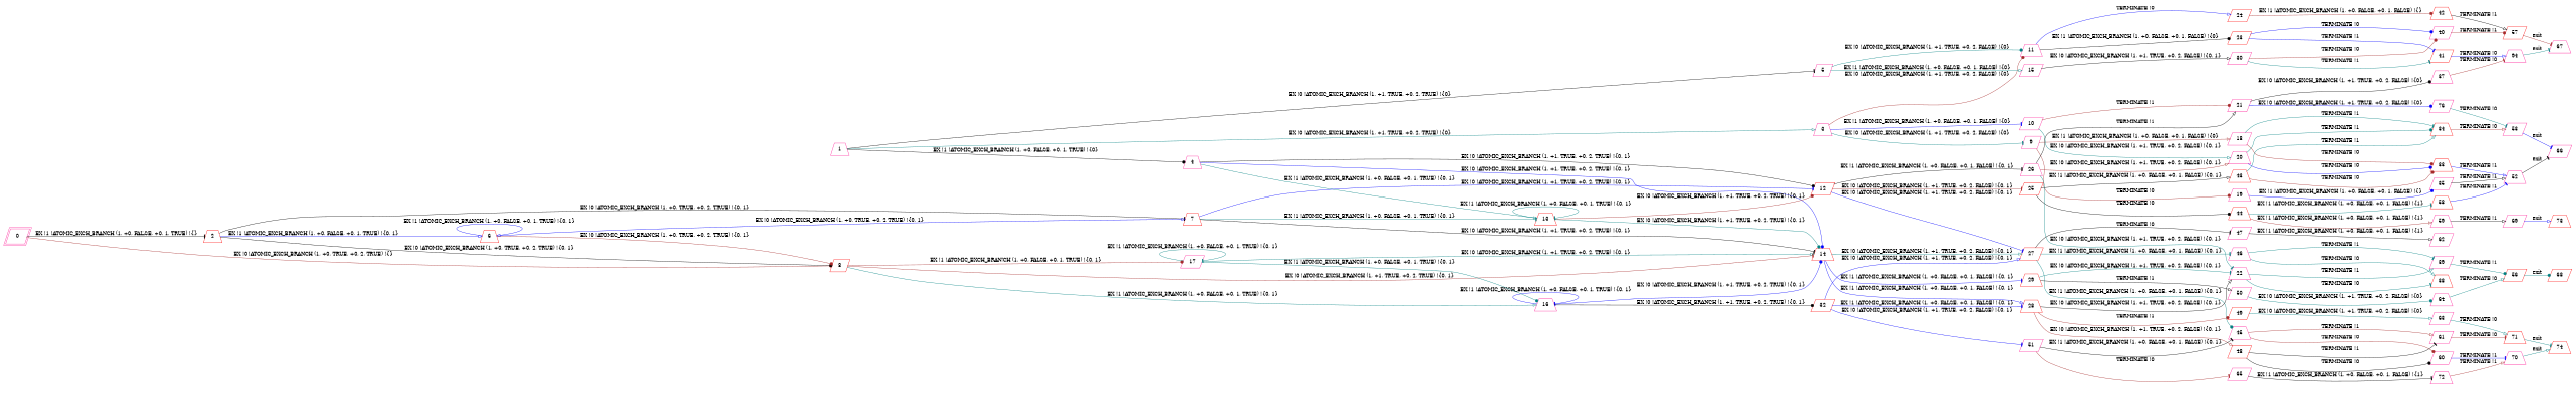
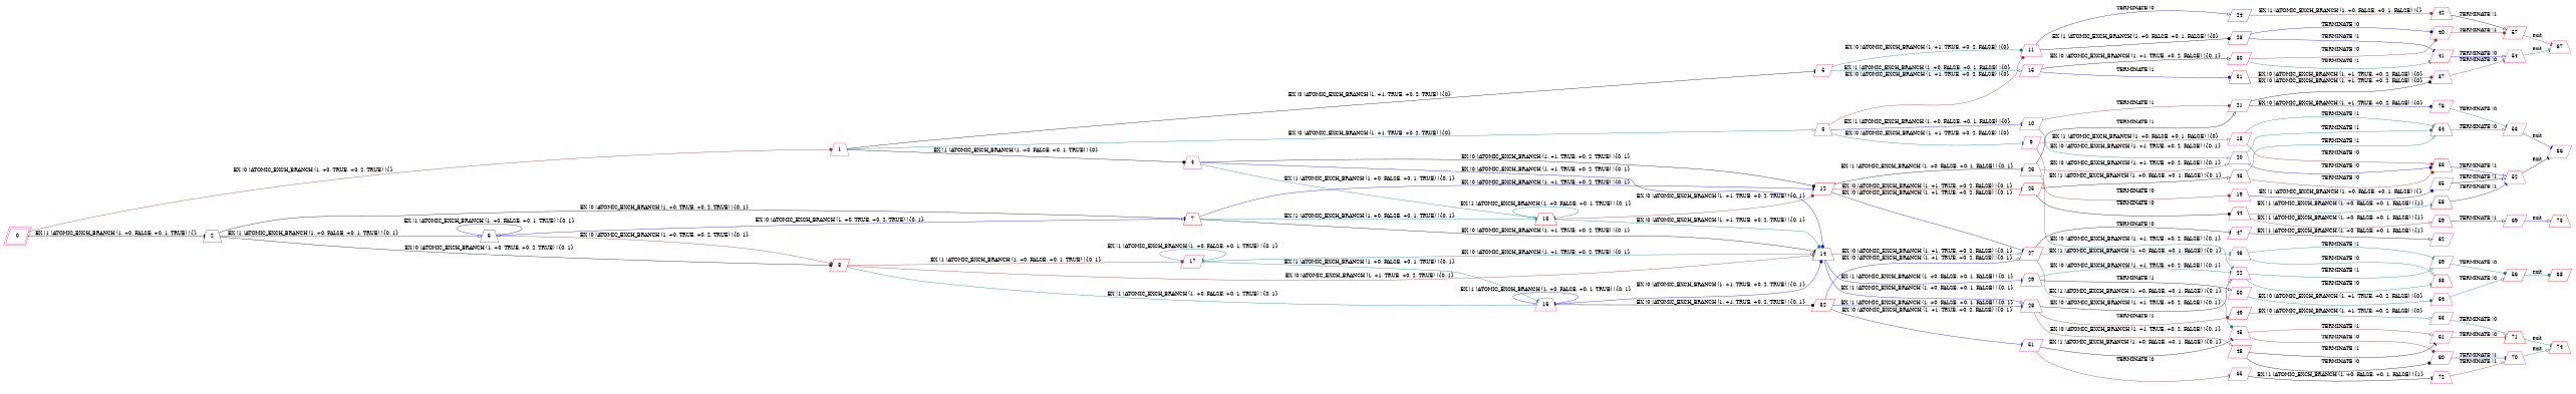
  digraph {
    rankdir=LR
    node [color=deeppink shape=parallelogram]
    edge [arrowhead=tee color=teal]
    0 [peripheries=2]
    1 [shape=trapezium]
    2 [color=red shape=trapezium]
    3 [shape=trapezium]
    4 [shape=trapezium]
    5
    6 [color=red shape=trapezium]
    7 [color=red shape=trapezium]
    8 [color=red]
    9
    10
    11 [shape=trapezium]
    12 [color=red]
    13 [color=red shape=trapezium]
    14 [color=red shape=trapezium]
    15
    16 [shape=trapezium]
    17
    18
    19 [shape=trapezium]
    20 [shape=trapezium]
    21
    23 [color=red]
    24 [color=red]
    25 [color=red]
    26 [shape=trapezium]
    27 [color=red]
    28 [color=red shape=trapezium]
    29 [color=red shape=trapezium]
    30
+   31 [color=red shape=trapezium]
    32 [color=red]
    33 [color=red shape=trapezium]
    34 [color=red shape=trapezium]
    35
    n36 [label=76]
    37 [shape=trapezium]
    38 [color=red shape=trapezium]
    22 [shape=trapezium]
    39
    40
    41 [color=red]
    42 [color=red shape=trapezium]
    43 [color=red shape=trapezium]
    44 [color=red shape=trapezium]
    45 [shape=trapezium]
    46 [shape=trapezium]
    47
    48 [color=red]
    49 [color=red]
    50
    51
    52 [shape=trapezium]
    53
-   54 [shape=trapezium label=94]
+   54 [shape=trapezium]
    56 [color=red]
    57 [color=red]
    58 [color=red shape=trapezium]
    59 [shape=trapezium]
    60
    61
    62
    63
    64 [shape=trapezium]
    65
    66
    67 [shape=trapezium]
    68 [color=red]
    69
    70 [shape=trapezium]
    71 [color=red shape=trapezium]
    72 [shape=trapezium]
    73 [color=red shape=trapezium]
    74 [color=red shape=trapezium]
-   0 -> 8 [arrowhead=dot color=brown label="EX !0 !ATOMIC_EXCH_BRANCH (1, +0, TRUE, +0, 2, TRUE) !{}"]
+   0 -> 1 [arrowhead=dot color=brown label="EX !0 !ATOMIC_EXCH_BRANCH (1, +0, TRUE, +0, 2, TRUE) !{}"]
    0 -> 2 [color=black label="EX !1 !ATOMIC_EXCH_BRANCH (1, +0, FALSE, +0, 1, TRUE) !{}"]
    1 -> 3 [arrowhead=onormal label="EX !0 !ATOMIC_EXCH_BRANCH (1, +1, TRUE, +0, 2, TRUE) !{0}"]
    1 -> 4 [arrowhead=dot color=black label="EX !1 !ATOMIC_EXCH_BRANCH (1, +0, FALSE, +0, 1, TRUE) !{0}"]
    1 -> 5 [color=black label="EX !0 !ATOMIC_EXCH_BRANCH (1, +1, TRUE, +0, 2, TRUE) !{0}"]
    2 -> 6 [arrowhead=onormal color=blue label="EX !1 !ATOMIC_EXCH_BRANCH (1, +0, FALSE, +0, 1, TRUE) !{0, 1}"]
    2 -> 7 [color=black label="EX !0 !ATOMIC_EXCH_BRANCH (1, +0, TRUE, +0, 2, TRUE) !{0, 1}"]
    2 -> 8 [arrowhead=dot color=black label="EX !0 !ATOMIC_EXCH_BRANCH (1, +0, TRUE, +0, 2, TRUE) !{0, 1}"]
    3 -> 9 [label="EX !0 !ATOMIC_EXCH_BRANCH (1, +1, TRUE, +0, 2, FALSE) !{0}"]
    3 -> 10 [color=blue label="EX !1 !ATOMIC_EXCH_BRANCH (1, +0, FALSE, +0, 1, FALSE) !{0}"]
    3 -> 11 [arrowhead=dot color=brown label="EX !0 !ATOMIC_EXCH_BRANCH (1, +1, TRUE, +0, 2, FALSE) !{0}"]
    4 -> 12 [arrowhead=dot color=black label="EX !0 !ATOMIC_EXCH_BRANCH (1, +1, TRUE, +0, 2, TRUE) !{0, 1}"]
    4 -> 13 [arrowhead=onormal label="EX !1 !ATOMIC_EXCH_BRANCH (1, +0, FALSE, +0, 1, TRUE) !{0, 1}"]
    4 -> 14 [arrowhead=dot color=blue label="EX !0 !ATOMIC_EXCH_BRANCH (1, +1, TRUE, +0, 2, TRUE) !{0, 1}"]
    5 -> 11 [arrowhead=dot label="EX !0 !ATOMIC_EXCH_BRANCH (1, +1, TRUE, +0, 2, FALSE) !{0}"]
    5 -> 15 [arrowhead=onormal label="EX !1 !ATOMIC_EXCH_BRANCH (1, +0, FALSE, +0, 1, FALSE) !{0}"]
    6 -> 6 [arrowhead=onormal color=blue label="EX !1 !ATOMIC_EXCH_BRANCH (1, +0, FALSE, +0, 1, TRUE) !{0, 1}"]
    6 -> 7 [arrowhead=onormal color=blue label="EX !0 !ATOMIC_EXCH_BRANCH (1, +0, TRUE, +0, 2, TRUE) !{0, 1}"]
    6 -> 8 [arrowhead=dot color=brown label="EX !0 !ATOMIC_EXCH_BRANCH (1, +0, TRUE, +0, 2, TRUE) !{0, 1}"]
    7 -> 12 [color=blue label="EX !0 !ATOMIC_EXCH_BRANCH (1, +1, TRUE, +0, 2, TRUE) !{0, 1}"]
    7 -> 13 [label="EX !1 !ATOMIC_EXCH_BRANCH (1, +0, FALSE, +0, 1, TRUE) !{0, 1}"]
    7 -> 14 [color=black label="EX !0 !ATOMIC_EXCH_BRANCH (1, +1, TRUE, +0, 2, TRUE) !{0, 1}"]
    8 -> 14 [color=brown label="EX !0 !ATOMIC_EXCH_BRANCH (1, +1, TRUE, +0, 2, TRUE) !{0, 1}"]
    8 -> 16 [arrowhead=onormal label="EX !1 !ATOMIC_EXCH_BRANCH (1, +0, FALSE, +0, 1, TRUE) !{0, 1}"]
    8 -> 17 [arrowhead=dot color=brown label="EX !1 !ATOMIC_EXCH_BRANCH (1, +0, FALSE, +0, 1, TRUE) !{0, 1}"]
    9 -> 18 [arrowhead=onormal color=brown label="EX !1 !ATOMIC_EXCH_BRANCH (1, +0, FALSE, +0, 1, FALSE) !{0}"]
    9 -> 19 [arrowhead=dot color=brown label="TERMINATE !0"]
    10 -> 20 [arrowhead=onormal label="EX !0 !ATOMIC_EXCH_BRANCH (1, +1, TRUE, +0, 2, FALSE) !{0, 1}"]
    10 -> 21 [arrowhead=dot color=brown label="TERMINATE !1"]
    11 -> 23 [arrowhead=dot color=black label="EX !1 !ATOMIC_EXCH_BRANCH (1, +0, FALSE, +0, 1, FALSE) !{0}"]
    11 -> 24 [arrowhead=onormal color=blue label="TERMINATE !0"]
    12 -> 25 [color=brown label="EX !0 !ATOMIC_EXCH_BRANCH (1, +1, TRUE, +0, 2, FALSE) !{0, 1}"]
    12 -> 26 [color=black label="EX !1 !ATOMIC_EXCH_BRANCH (1, +0, FALSE, +0, 1, FALSE) !{0, 1}"]
    12 -> 27 [color=blue label="EX !0 !ATOMIC_EXCH_BRANCH (1, +1, TRUE, +0, 2, FALSE) !{0, 1}"]
    13 -> 12 [arrowhead=dot color=brown label="EX !0 !ATOMIC_EXCH_BRANCH (1, +1, TRUE, +0, 2, TRUE) !{0, 1}"]
    13 -> 13 [label="EX !1 !ATOMIC_EXCH_BRANCH (1, +0, FALSE, +0, 1, TRUE) !{0, 1}"]
    13 -> 14 [arrowhead=dot label="EX !0 !ATOMIC_EXCH_BRANCH (1, +1, TRUE, +0, 2, TRUE) !{0, 1}"]
    14 -> 27 [arrowhead=onormal label="EX !0 !ATOMIC_EXCH_BRANCH (1, +1, TRUE, +0, 2, FALSE) !{0, 1}"]
    14 -> 28 [arrowhead=onormal color=blue label="EX !1 !ATOMIC_EXCH_BRANCH (1, +0, FALSE, +0, 1, FALSE) !{0, 1}"]
    14 -> 29 [color=blue label="EX !1 !ATOMIC_EXCH_BRANCH (1, +0, FALSE, +0, 1, FALSE) !{0, 1}"]
    15 -> 30 [arrowhead=onormal color=black label="EX !0 !ATOMIC_EXCH_BRANCH (1, +1, TRUE, +0, 2, FALSE) !{0, 1}"]
+   15 -> 31 [arrowhead=dot color=blue label="TERMINATE !1"]
    16 -> 14 [arrowhead=dot color=blue label="EX !0 !ATOMIC_EXCH_BRANCH (1, +1, TRUE, +0, 2, TRUE) !{0, 1}"]
    16 -> 16 [color=blue label="EX !1 !ATOMIC_EXCH_BRANCH (1, +0, FALSE, +0, 1, TRUE) !{0, 1}"]
    16 -> 32 [arrowhead=dot color=black label="EX !0 !ATOMIC_EXCH_BRANCH (1, +1, TRUE, +0, 2, TRUE) !{0, 1}"]
    17 -> 14 [arrowhead=onormal label="EX !0 !ATOMIC_EXCH_BRANCH (1, +1, TRUE, +0, 2, TRUE) !{0, 1}"]
-   17 -> 16 [arrowhead=dot label="EX !1 !ATOMIC_EXCH_BRANCH (1, +0, FALSE, +0, 1, TRUE) !{0, 1}"]
+   17 -> 16 [label="EX !1 !ATOMIC_EXCH_BRANCH (1, +0, FALSE, +0, 1, TRUE) !{0, 1}"]
    17 -> 17 [label="EX !1 !ATOMIC_EXCH_BRANCH (1, +0, FALSE, +0, 1, TRUE) !{0, 1}"]
    18 -> 33 [arrowhead=dot color=brown label="TERMINATE !0"]
    18 -> 34 [label="TERMINATE !1"]
    19 -> 35 [arrowhead=dot color=blue label="EX !1 !ATOMIC_EXCH_BRANCH (1, +0, FALSE, +0, 1, FALSE) !{}"]
    20 -> 33 [arrowhead=dot color=blue label="TERMINATE !0"]
    20 -> 34 [arrowhead=dot label="TERMINATE !1"]
    21 -> n36 [arrowhead=dot color=blue label="EX !0 !ATOMIC_EXCH_BRANCH (1, +1, TRUE, +0, 2, FALSE) !{0}"]
    21 -> 37 [arrowhead=dot color=black label="EX !0 !ATOMIC_EXCH_BRANCH (1, +1, TRUE, +0, 2, FALSE) !{0}"]
    23 -> 40 [arrowhead=dot color=blue label="TERMINATE !0"]
    23 -> 41 [color=blue label="TERMINATE !1"]
    24 -> 42 [arrowhead=dot color=brown label="EX !1 !ATOMIC_EXCH_BRANCH (1, +0, FALSE, +0, 1, FALSE) !{}"]
    25 -> 43 [arrowhead=onormal color=black label="EX !1 !ATOMIC_EXCH_BRANCH (1, +0, FALSE, +0, 1, FALSE) !{0, 1}"]
    25 -> 44 [arrowhead=dot color=black label="TERMINATE !0"]
    26 -> 20 [arrowhead=onormal color=brown label="EX !0 !ATOMIC_EXCH_BRANCH (1, +1, TRUE, +0, 2, FALSE) !{0, 1}"]
    26 -> 21 [arrowhead=onormal color=black label="TERMINATE !1"]
    26 -> 22 [label="EX !0 !ATOMIC_EXCH_BRANCH (1, +1, TRUE, +0, 2, FALSE) !{0, 1}"]
    27 -> 45 [arrowhead=dot label="EX !1 !ATOMIC_EXCH_BRANCH (1, +0, FALSE, +0, 1, FALSE) !{0, 1}"]
    27 -> 46 [label="EX !1 !ATOMIC_EXCH_BRANCH (1, +0, FALSE, +0, 1, FALSE) !{0, 1}"]
    27 -> 47 [color=black label="TERMINATE !0"]
    28 -> 22 [arrowhead=onormal color=black label="EX !0 !ATOMIC_EXCH_BRANCH (1, +1, TRUE, +0, 2, FALSE) !{0, 1}"]
    28 -> 48 [arrowhead=onormal color=brown label="EX !0 !ATOMIC_EXCH_BRANCH (1, +1, TRUE, +0, 2, FALSE) !{0, 1}"]
    28 -> 49 [arrowhead=dot color=brown label="TERMINATE !1"]
    29 -> 22 [label="EX !0 !ATOMIC_EXCH_BRANCH (1, +1, TRUE, +0, 2, FALSE) !{0, 1}"]
    29 -> 50 [arrowhead=onormal color=black label="TERMINATE !1"]
    30 -> 40 [arrowhead=dot color=brown label="TERMINATE !0"]
    30 -> 41 [label="TERMINATE !1"]
+   31 -> 37 [arrowhead=dot color=brown label="EX !0 !ATOMIC_EXCH_BRANCH (1, +1, TRUE, +0, 2, FALSE) !{0}"]
    32 -> 27 [arrowhead=onormal color=blue label="EX !0 !ATOMIC_EXCH_BRANCH (1, +1, TRUE, +0, 2, FALSE) !{0, 1}"]
    32 -> 28 [color=blue label="EX !1 !ATOMIC_EXCH_BRANCH (1, +0, FALSE, +0, 1, FALSE) !{0, 1}"]
    32 -> 51 [color=blue label="EX !0 !ATOMIC_EXCH_BRANCH (1, +1, TRUE, +0, 2, FALSE) !{0, 1}"]
    33 -> 52 [arrowhead=onormal color=blue label="TERMINATE !1"]
    34 -> 53 [arrowhead=onormal color=brown label="TERMINATE !0"]
    35 -> 52 [arrowhead=onormal color=black label="TERMINATE !1"]
    n36 -> 53 [label="TERMINATE !0"]
    37 -> 54 [color=brown label="TERMINATE !0"]
    22 -> 38 [label="TERMINATE !0"]
    22 -> 39 [arrowhead=onormal label="TERMINATE !1"]
-   39 -> 56 [arrowhead=dot label="TERMINATE !1"]
+   39 -> 56 [arrowhead=dot label="TERMINATE !0"]
    40 -> 57 [arrowhead=dot color=brown label="TERMINATE !1"]
    41 -> 54 [arrowhead=onormal color=blue label="TERMINATE !0"]
    42 -> 57 [arrowhead=onormal color=black label="TERMINATE !1"]
    43 -> 33 [arrowhead=dot color=brown label="TERMINATE !0"]
    43 -> 34 [arrowhead=onormal label="TERMINATE !1"]
    44 -> 58 [label="EX !1 !ATOMIC_EXCH_BRANCH (1, +0, FALSE, +0, 1, FALSE) !{1}"]
    44 -> 59 [arrowhead=onormal color=brown label="EX !1 !ATOMIC_EXCH_BRANCH (1, +0, FALSE, +0, 1, FALSE) !{1}"]
    45 -> 60 [arrowhead=dot color=brown label="TERMINATE !0"]
    45 -> 61 [arrowhead=onormal color=brown label="TERMINATE !1"]
    46 -> 38 [arrowhead=onormal label="TERMINATE !0"]
    46 -> 39 [label="TERMINATE !1"]
    47 -> 62 [arrowhead=onormal color=black label="EX !1 !ATOMIC_EXCH_BRANCH (1, +0, FALSE, +0, 1, FALSE) !{1}"]
    48 -> 60 [arrowhead=dot color=black label="TERMINATE !0"]
    48 -> 61 [color=black label="TERMINATE !1"]
    49 -> 63 [arrowhead=onormal label="EX !0 !ATOMIC_EXCH_BRANCH (1, +1, TRUE, +0, 2, FALSE) !{0}"]
    50 -> 64 [arrowhead=dot label="EX !0 !ATOMIC_EXCH_BRANCH (1, +1, TRUE, +0, 2, FALSE) !{0}"]
    51 -> 45 [color=black label="EX !1 !ATOMIC_EXCH_BRANCH (1, +0, FALSE, +0, 1, FALSE) !{0, 1}"]
    51 -> 65 [color=brown label="TERMINATE !0"]
    52 -> 66 [color=black label=exit]
    53 -> 66 [color=blue label=exit]
    54 -> 67 [label=exit]
    56 -> 68 [arrowhead=dot label=exit]
    57 -> 67 [color=brown label=exit]
    58 -> 52 [color=blue label="TERMINATE !1"]
    59 -> 69 [arrowhead=onormal color=black label="TERMINATE !1"]
    60 -> 70 [color=blue label="TERMINATE !1"]
    61 -> 71 [color=brown label="TERMINATE !0"]
    63 -> 71 [arrowhead=onormal label="TERMINATE !0"]
    64 -> 56 [arrowhead=onormal label="TERMINATE !0"]
    65 -> 72 [color=black label="EX !1 !ATOMIC_EXCH_BRANCH (1, +0, FALSE, +0, 1, FALSE) !{1}"]
    69 -> 73 [arrowhead=onormal color=blue label=exit]
    70 -> 74 [arrowhead=onormal label=exit]
    71 -> 74 [label=exit]
    72 -> 70 [arrowhead=onormal color=brown label="TERMINATE !1"]
  }
